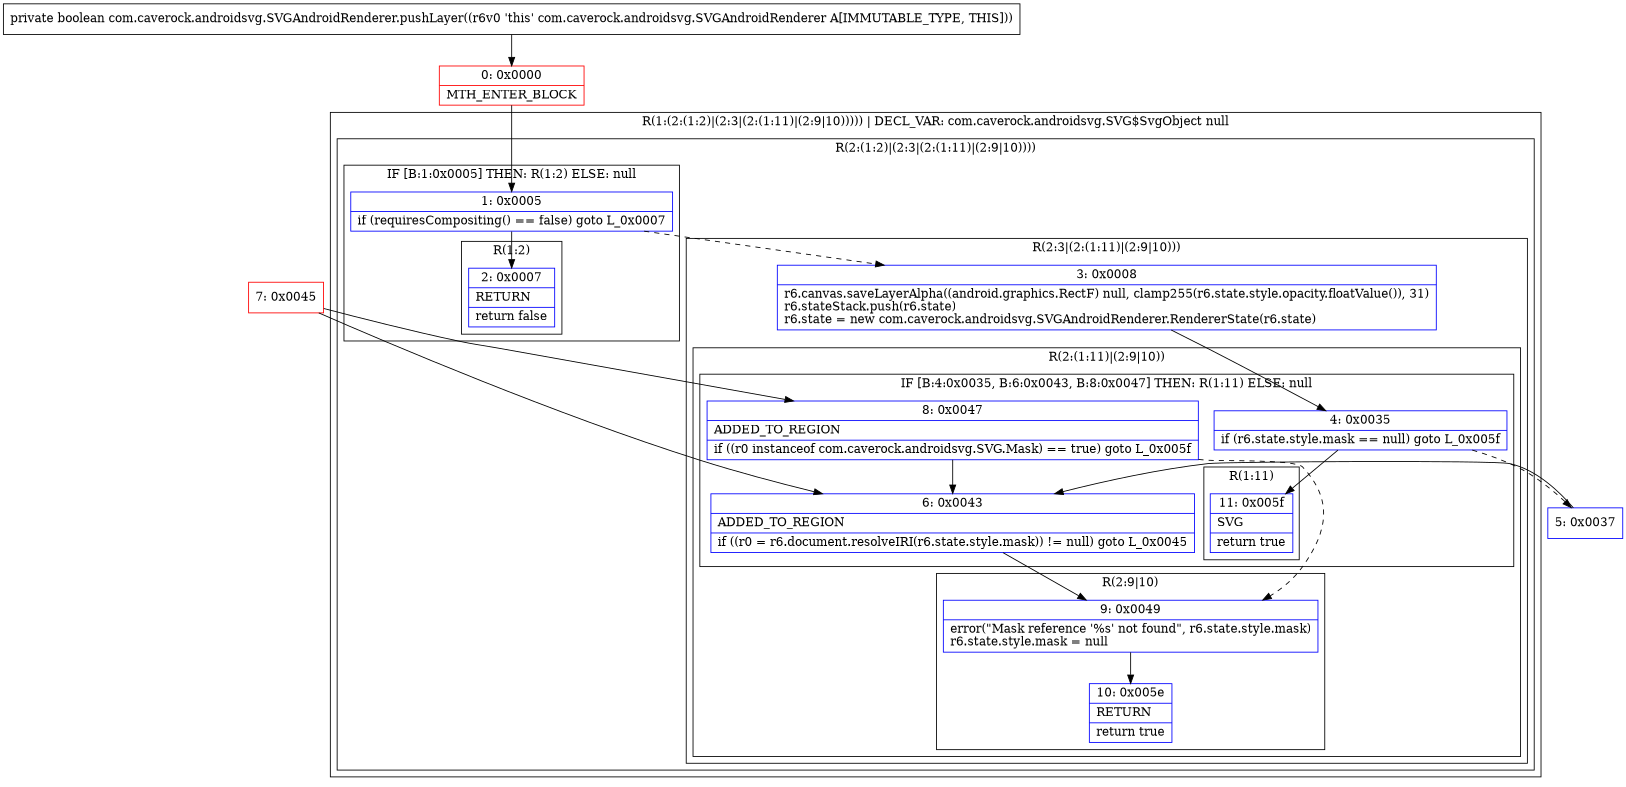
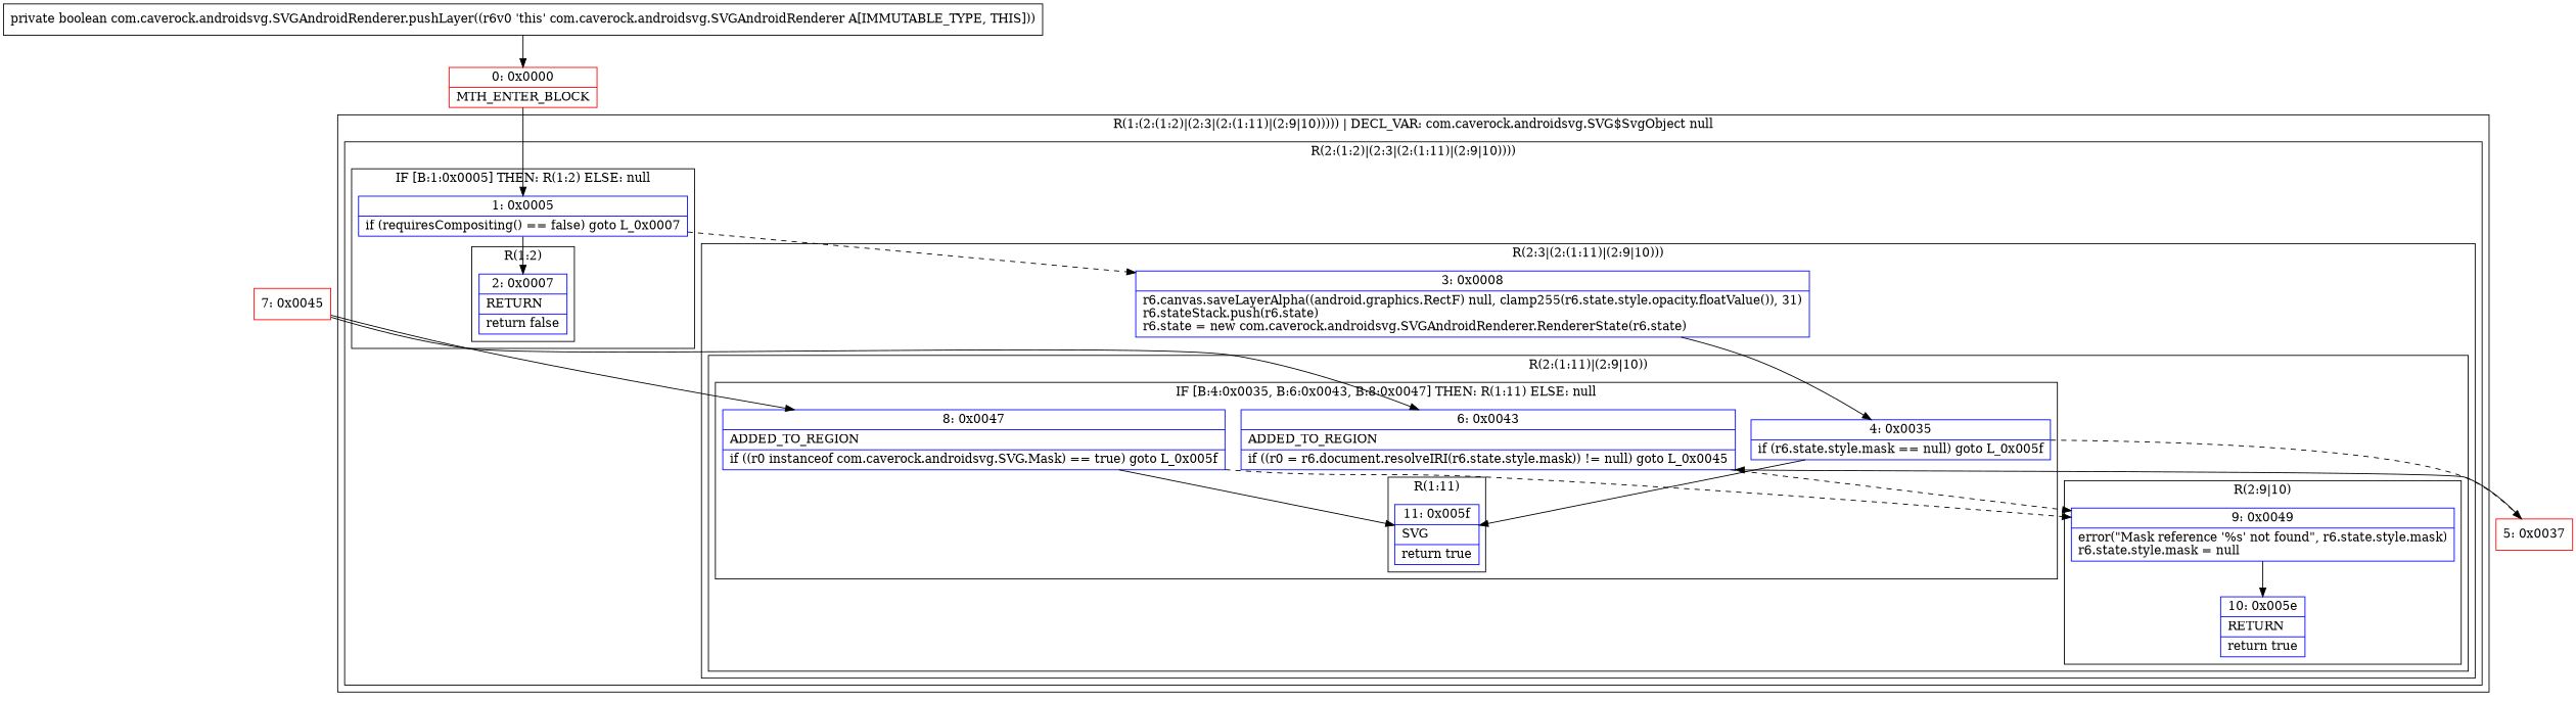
  digraph {
    node [color=blue shape=record]
    n1 [label="{2\:\ 0x0007|RETURN\l|return false\l}"]
    n2 [label="{1\:\ 0x0005|if (requiresCompositing() == false) goto L_0x0007\l}"]
    n3 [label="{11\:\ 0x005f|SVG\l|return true\l}"]
    n4 [label="{4\:\ 0x0035|if (r6.state.style.mask == null) goto L_0x005f\l}"]
    n5 [label="{6\:\ 0x0043|ADDED_TO_REGION\l|if ((r0 = r6.document.resolveIRI(r6.state.style.mask)) != null) goto L_0x0045\l}"]
    n6 [label="{8\:\ 0x0047|ADDED_TO_REGION\l|if ((r0 instanceof com.caverock.androidsvg.SVG.Mask) == true) goto L_0x005f\l}"]
    n7 [label="{9\:\ 0x0049|error(\"Mask reference '%s' not found\", r6.state.style.mask)\lr6.state.style.mask = null\l}"]
    n8 [label="{10\:\ 0x005e|RETURN\l|return true\l}"]
    n9 [label="{3\:\ 0x0008|r6.canvas.saveLayerAlpha((android.graphics.RectF) null, clamp255(r6.state.style.opacity.floatValue()), 31)\lr6.stateStack.push(r6.state)\lr6.state = new com.caverock.androidsvg.SVGAndroidRenderer.RendererState(r6.state)\l}"]
-   n10 [label="{5\:\ 0x0037}"]
+   n10 [color=red label="{5\:\ 0x0037}"]
    n11 [color=red label="{7\:\ 0x0045}"]
    n12 [color=red label="{0\:\ 0x0000|MTH_ENTER_BLOCK\l}"]
    n13 [label="{private boolean com.caverock.androidsvg.SVGAndroidRenderer.pushLayer((r6v0 'this' com.caverock.androidsvg.SVGAndroidRenderer A[IMMUTABLE_TYPE, THIS])) }" color=""]
    subgraph cluster_1 {
      label="R(1:(2:(1:2)|(2:3|(2:(1:11)|(2:9|10))))) | DECL_VAR: com.caverock.androidsvg.SVG$SvgObject null\l"
      subgraph cluster_2 {
        label="R(2:(1:2)|(2:3|(2:(1:11)|(2:9|10))))"
        subgraph cluster_3 {
          label="IF [B:1:0x0005] THEN: R(1:2) ELSE: null"
          n2
          subgraph cluster_4 {
            label="R(1:2)"
            n1
          }
        }
        subgraph cluster_5 {
          label="R(2:3|(2:(1:11)|(2:9|10)))"
          n9
          subgraph cluster_6 {
            label="R(2:(1:11)|(2:9|10))"
            subgraph cluster_7 {
              label="IF [B:4:0x0035, B:6:0x0043, B:8:0x0047] THEN: R(1:11) ELSE: null"
              n4
              n5
              n6
              subgraph cluster_8 {
                label="R(1:11)"
                n3
              }
            }
            subgraph cluster_9 {
              label="R(2:9|10)"
              n7
              n8
            }
          }
        }
      }
    }
    n2 -> n1
    n2 -> n9 [style=dashed]
    n4 -> n3
    n4 -> n10 [style=dashed]
-   n5 -> n7 [style=solid]
-   n6 -> n5
+   n5 -> n7 [style=dashed]
+   n6 -> n3
    n6 -> n7 [style=dashed]
    n7 -> n8
    n9 -> n4
    n10 -> n5
    n11 -> n5
    n11 -> n6
    n12 -> n2
    n13 -> n12
  }
